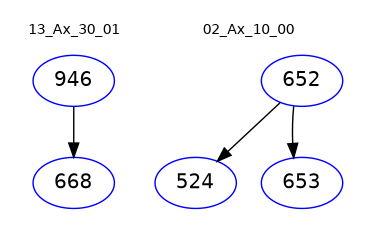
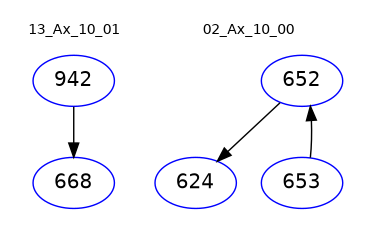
  digraph {
    fontname="DejaVu Sans"
    node [color=blue fontname="DejaVu Sans"]
    edge [color=black fontname="DejaVu Sans"]
-   n1 [label=946]
+   n1 [label=942]
    n2 [label=668]
    n3 [label=652]
-   n4 [label=524]
+   n4 [label=624]
    n5 [label=653]
    subgraph cluster_1 {
      color=white
      fontsize=10
-     label="13_Ax_30_01"
+     label="13_Ax_10_01"
      n1
      n2
    }
    subgraph cluster_2 {
      color=white
      fontsize=10
      label="02_Ax_10_00"
      n3
      n4
      n5
    }
    n1 -> n2
    n3 -> n4
-   n3 -> n5
+   n5 -> n3
  }
